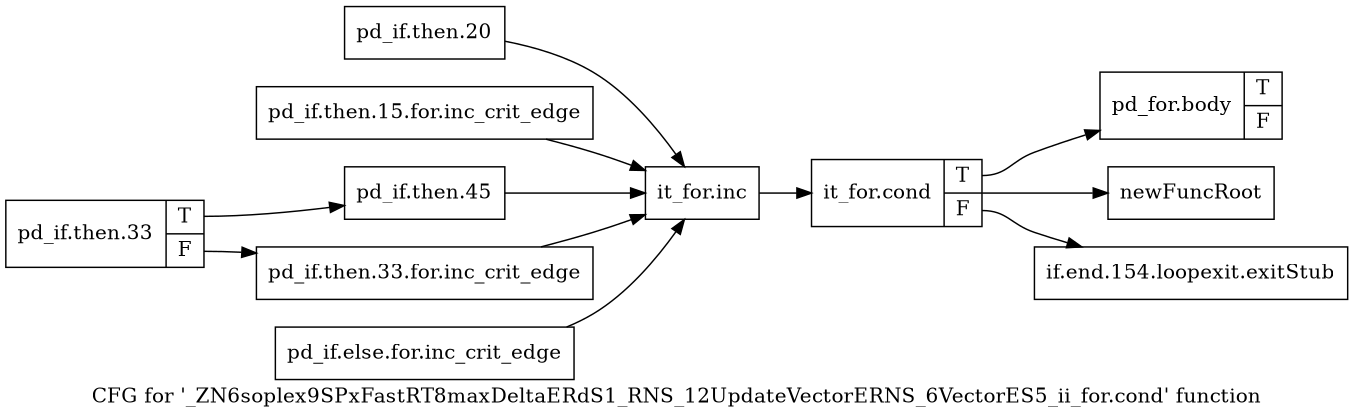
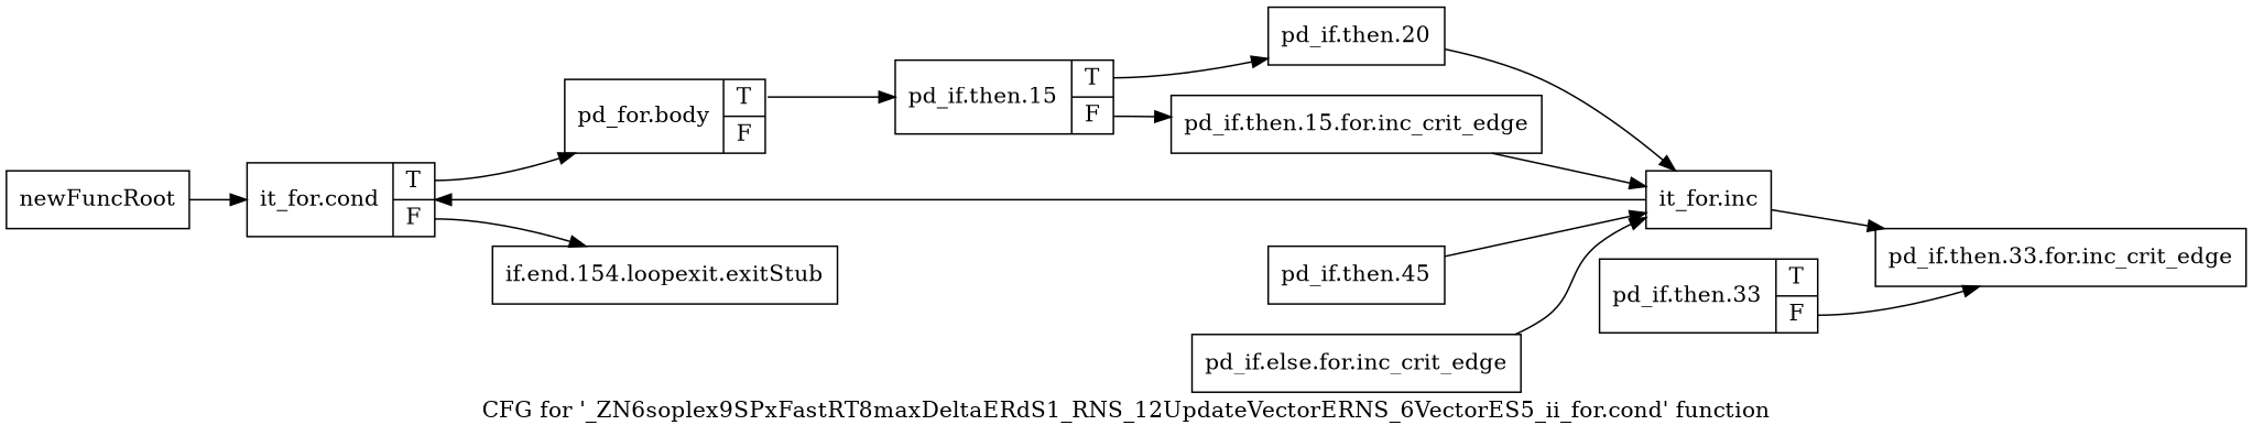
  digraph {
    label="CFG for '_ZN6soplex9SPxFastRT8maxDeltaERdS1_RNS_12UpdateVectorERNS_6VectorES5_ii_for.cond' function"
    rankdir=LR
    node [shape=record]
    n1 [label="{newFuncRoot}"]
    n2 [label="{it_for.cond|{<s0>T|<s1>F}}"]
    n3 [label="{if.end.154.loopexit.exitStub}"]
    n4 [label="{pd_for.body|{<s0>T|<s1>F}}"]
+   n5 [label="{pd_if.then.15|{<s0>T|<s1>F}}"]
    n6 [label="{pd_if.then.20}"]
    n7 [label="{pd_if.then.15.for.inc_crit_edge}"]
    n8 [label="{it_for.inc}"]
    n9 [label="{pd_if.then.33|{<s0>T|<s1>F}}"]
    n10 [label="{pd_if.then.45}"]
    n11 [label="{pd_if.then.33.for.inc_crit_edge}"]
    n12 [label="{pd_if.else.for.inc_crit_edge}"]
-   n2 -> n1
+   n1 -> n2
    n2 -> n3 [tailport=s1]
    n2 -> n4 [tailport=s0]
+   n4 -> n5 [tailport=s0]
+   n5 -> n6 [tailport=s0]
+   n5 -> n7 [tailport=s1]
    n6 -> n8
    n7 -> n8
    n8 -> n2
-   n9 -> n10 [tailport=s0]
    n9 -> n11 [tailport=s1]
    n10 -> n8
-   n11 -> n8
+   n8 -> n11
    n12 -> n8
  }
